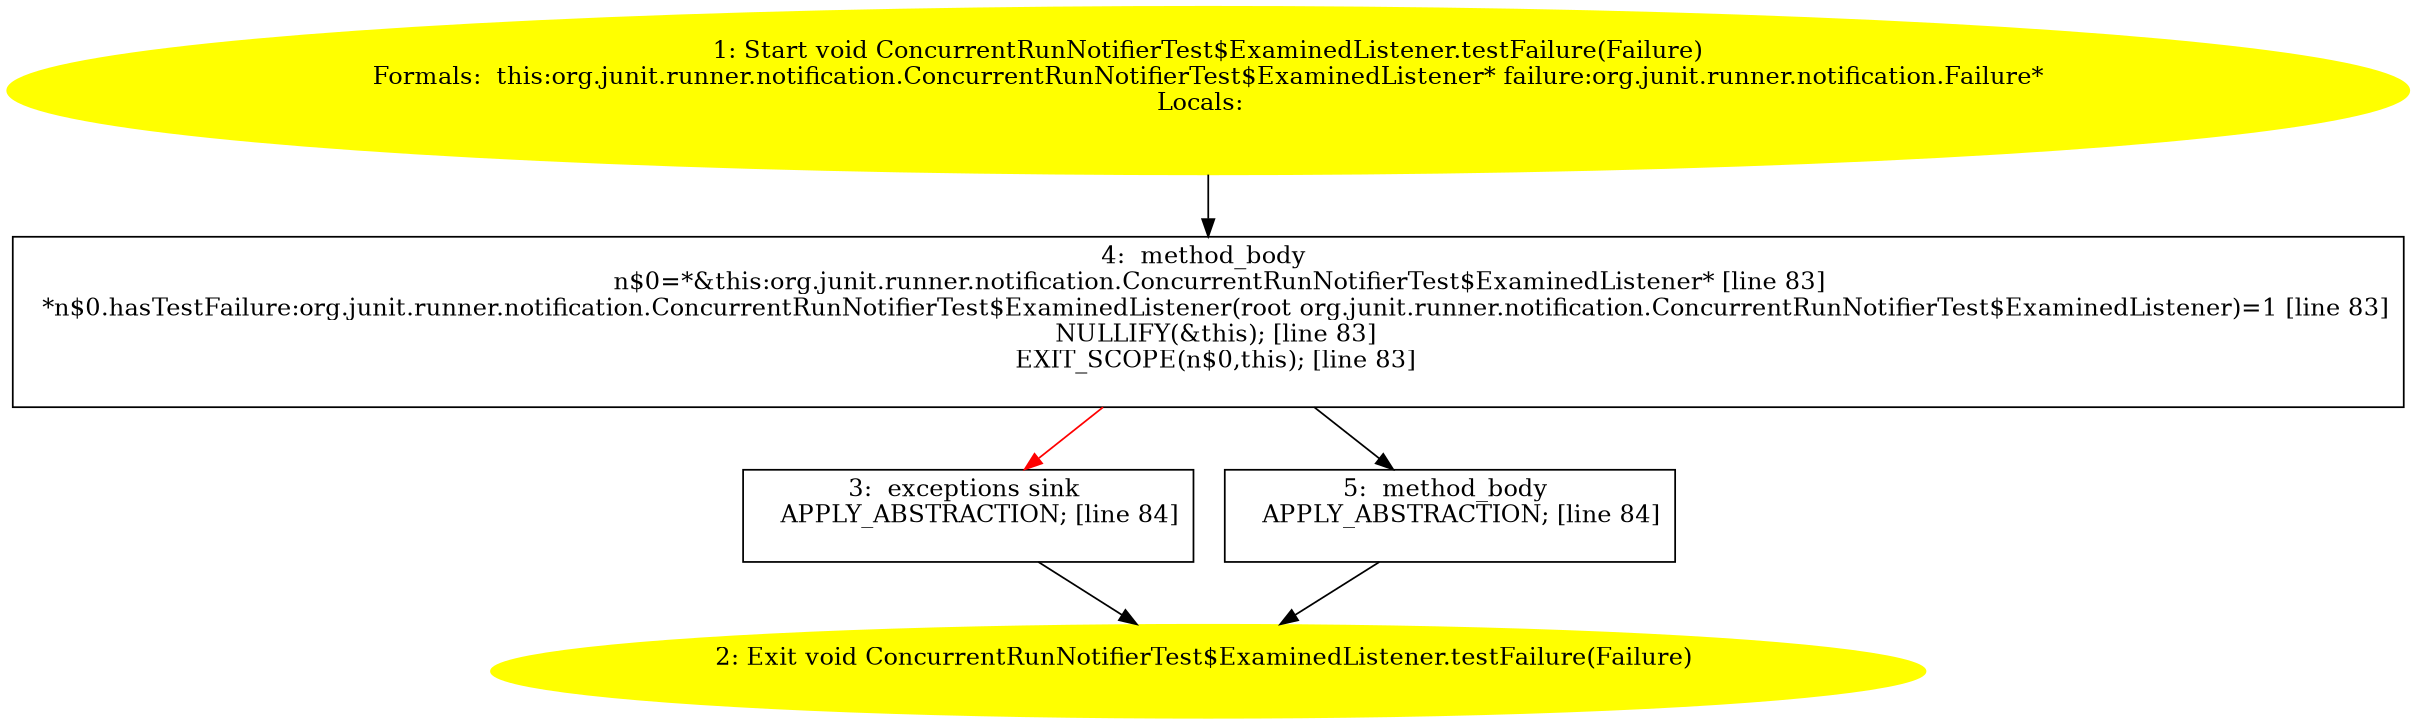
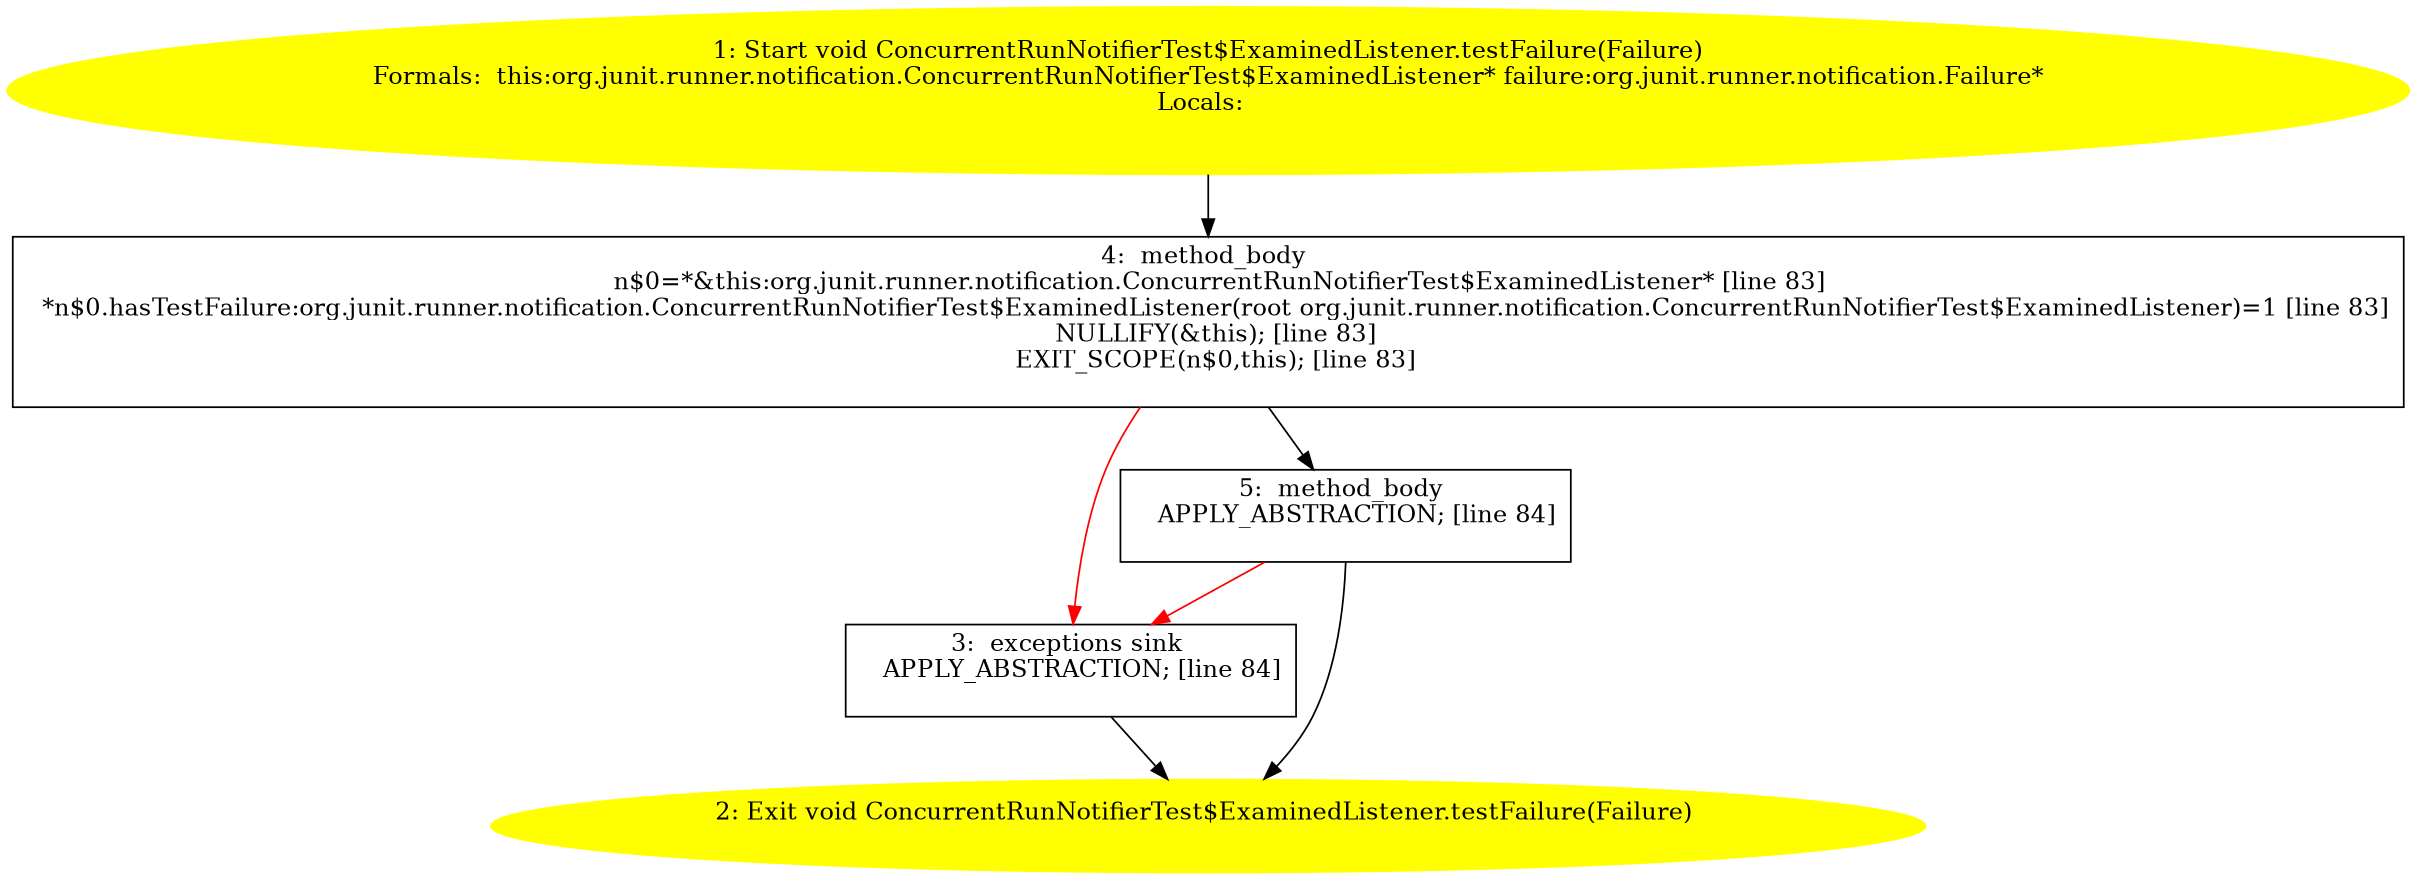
  digraph {
    node [shape=box]
    n1 [color=yellow label="1: Start void ConcurrentRunNotifierTest$ExaminedListener.testFailure(Failure)\nFormals:  this:org.junit.runner.notification.ConcurrentRunNotifierTest$ExaminedListener* failure:org.junit.runner.notification.Failure*\nLocals:  \n  " style=filled shape=""]
    n2 [label="4:  method_body \n   n$0=*&this:org.junit.runner.notification.ConcurrentRunNotifierTest$ExaminedListener* [line 83]\n  *n$0.hasTestFailure:org.junit.runner.notification.ConcurrentRunNotifierTest$ExaminedListener(root org.junit.runner.notification.ConcurrentRunNotifierTest$ExaminedListener)=1 [line 83]\n  NULLIFY(&this); [line 83]\n  EXIT_SCOPE(n$0,this); [line 83]\n "]
    n3 [label="3:  exceptions sink \n   APPLY_ABSTRACTION; [line 84]\n "]
    n4 [label="5:  method_body \n   APPLY_ABSTRACTION; [line 84]\n "]
    n5 [color=yellow label="2: Exit void ConcurrentRunNotifierTest$ExaminedListener.testFailure(Failure) \n  " style=filled shape=""]
    n1 -> n2
    n2 -> n3 [color=red]
    n2 -> n4
    n3 -> n5
+   n4 -> n3 [color=red]
    n4 -> n5
  }
